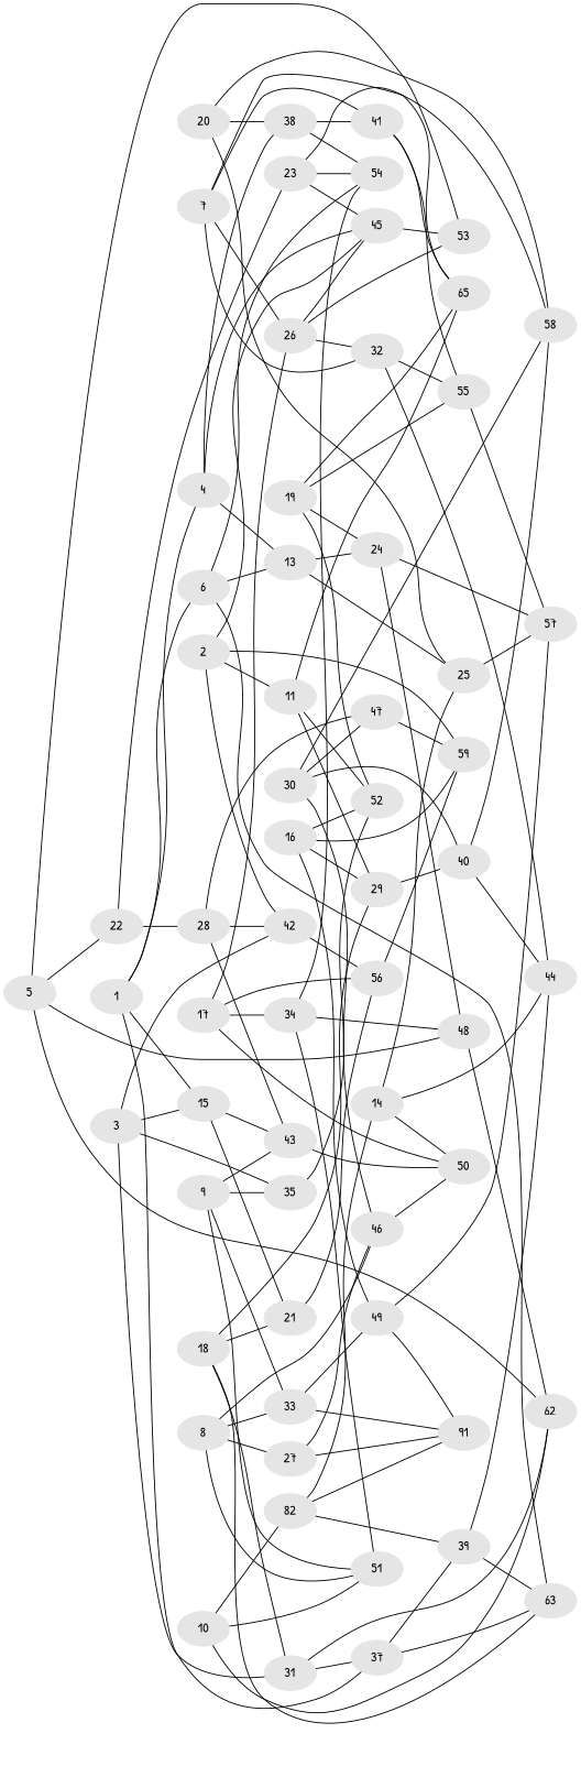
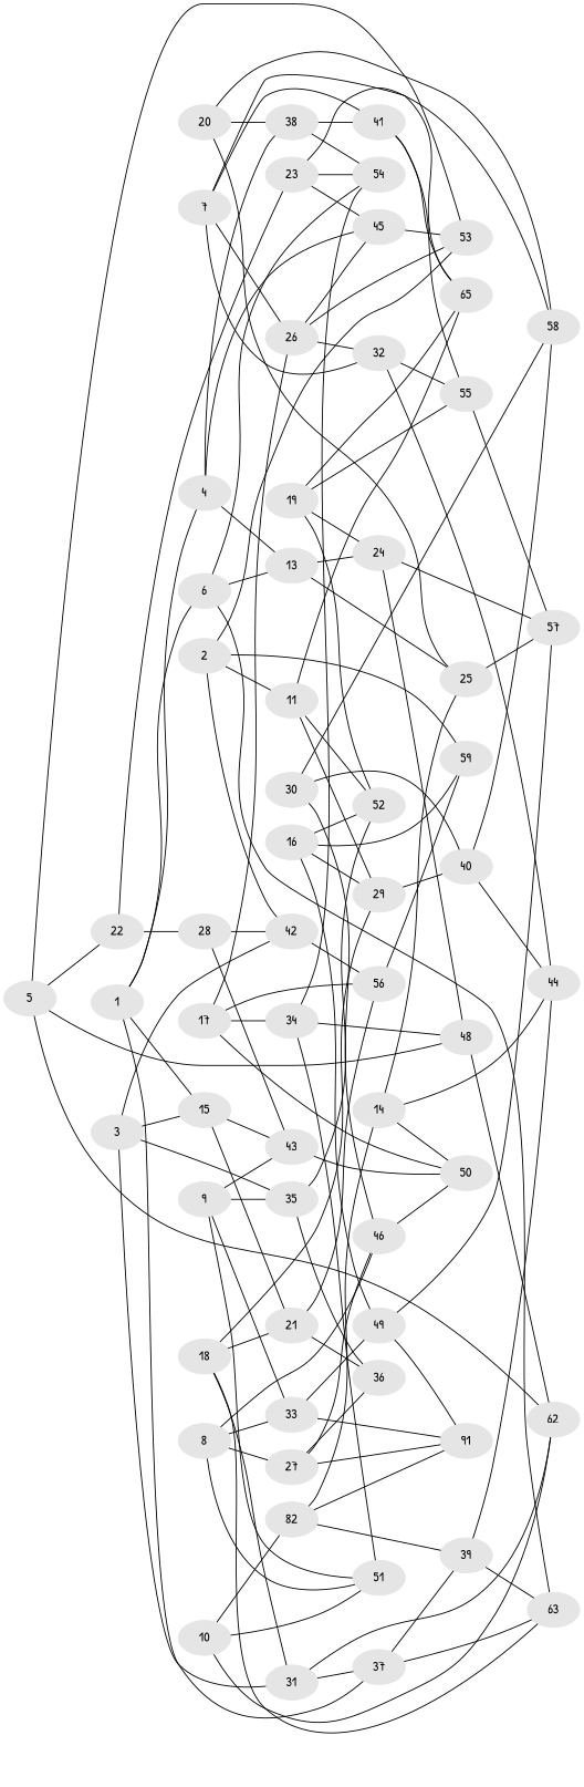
  graph {
    fontname="Patrick Hand"
    rankdir=LR
    node [color=gray90 fontname="Patrick Hand" style=filled]
    edge [fontname="Patrick Hand"]
    1
    4
    6
    15
    37
    13
    38
    45
    54
    63
    43
    21
    39
    2
    11
    42
    53
    59
    n19 [label=65]
    29
    52
    56
    3
    31
    35
    62
+   36
    24
    25
    41
    5
    22
    48
    23
    28
    7
    26
    32
    44
    55
    8
    27
    33
    46
    51
    n46 [label=91]
    49
    50
    9
    10
    n51 [label=82]
    14
-   47
    40
    57
    16
    17
    34
    18
    19
    20
    58
    30
    1 -- 4
    1 -- 6
    1 -- 15
    1 -- 37
    4 -- 13
    4 -- 38
    4 -- 45
    6 -- 13
    6 -- 54
    6 -- 63
    15 -- 43
    15 -- 21
    37 -- 63
    37 -- 39
    13 -- 24
    13 -- 25
    38 -- 54
    38 -- 41
    45 -- 53
    43 -- 50
    21 -- 56
+   21 -- 36
    39 -- 63
    39 -- 44
    2 -- 11
    2 -- 42
-   2 -- 45
+   2 -- 53
    2 -- 59
    11 -- n19
    11 -- 29
    11 -- 52
    42 -- 56
    29 -- 40
    56 -- 59
    3 -- 15
    3 -- 42
    3 -- 31
    3 -- 35
    31 -- 37
    31 -- 62
    35 -- 52
+   35 -- 36
    24 -- 48
    24 -- 57
    25 -- 57
    41 -- n19
    41 -- 55
    5 -- 53
    5 -- 62
    5 -- 22
    5 -- 48
    22 -- 23
    22 -- 28
    48 -- 62
    23 -- 45
    23 -- 54
    23 -- 58
    28 -- 43
    28 -- 42
-   28 -- 47
    7 -- n19
    7 -- 41
    7 -- 26
    7 -- 32
    26 -- 45
    26 -- 53
    26 -- 32
    32 -- 44
    32 -- 55
    55 -- 57
    8 -- 27
    8 -- 33
    8 -- 46
    8 -- 51
+   27 -- 36
    27 -- 46
    27 -- n46
    33 -- n46
    33 -- 49
    46 -- 50
    49 -- n46
    49 -- 57
    9 -- 43
    9 -- 35
    9 -- 33
    9 -- 51
    10 -- 62
    10 -- 51
    10 -- n51
    n51 -- 39
    n51 -- n46
    n51 -- 14
    14 -- 25
    14 -- 44
    14 -- 50
-   47 -- 59
    40 -- 44
    40 -- 58
    16 -- 59
    16 -- 29
    16 -- 52
    16 -- 49
    17 -- 56
    17 -- 26
    17 -- 50
    17 -- 34
    34 -- 54
    34 -- 48
    34 -- 51
    18 -- 63
    18 -- 21
    18 -- 29
    18 -- 31
    19 -- n19
    19 -- 52
    19 -- 24
    19 -- 55
    20 -- 38
    20 -- 25
    20 -- 58
    30 -- 46
-   30 -- 47
    30 -- 40
    30 -- 58
  }
